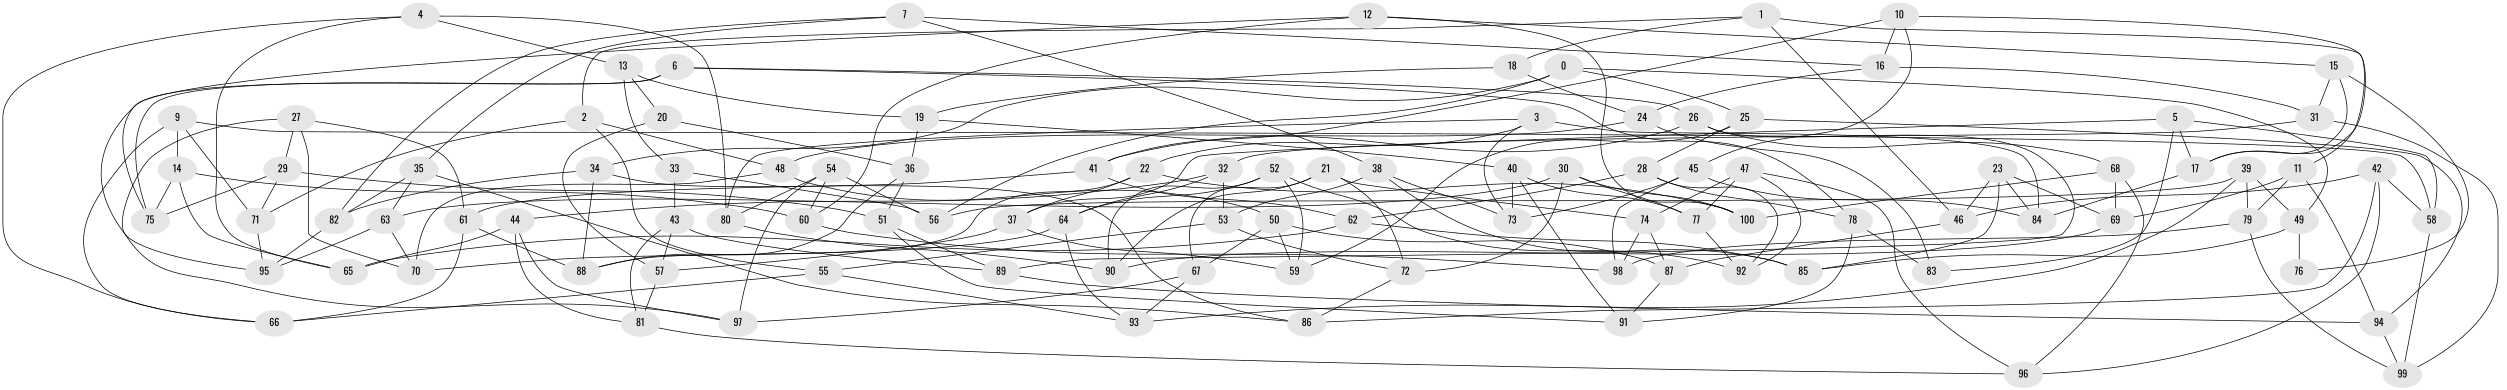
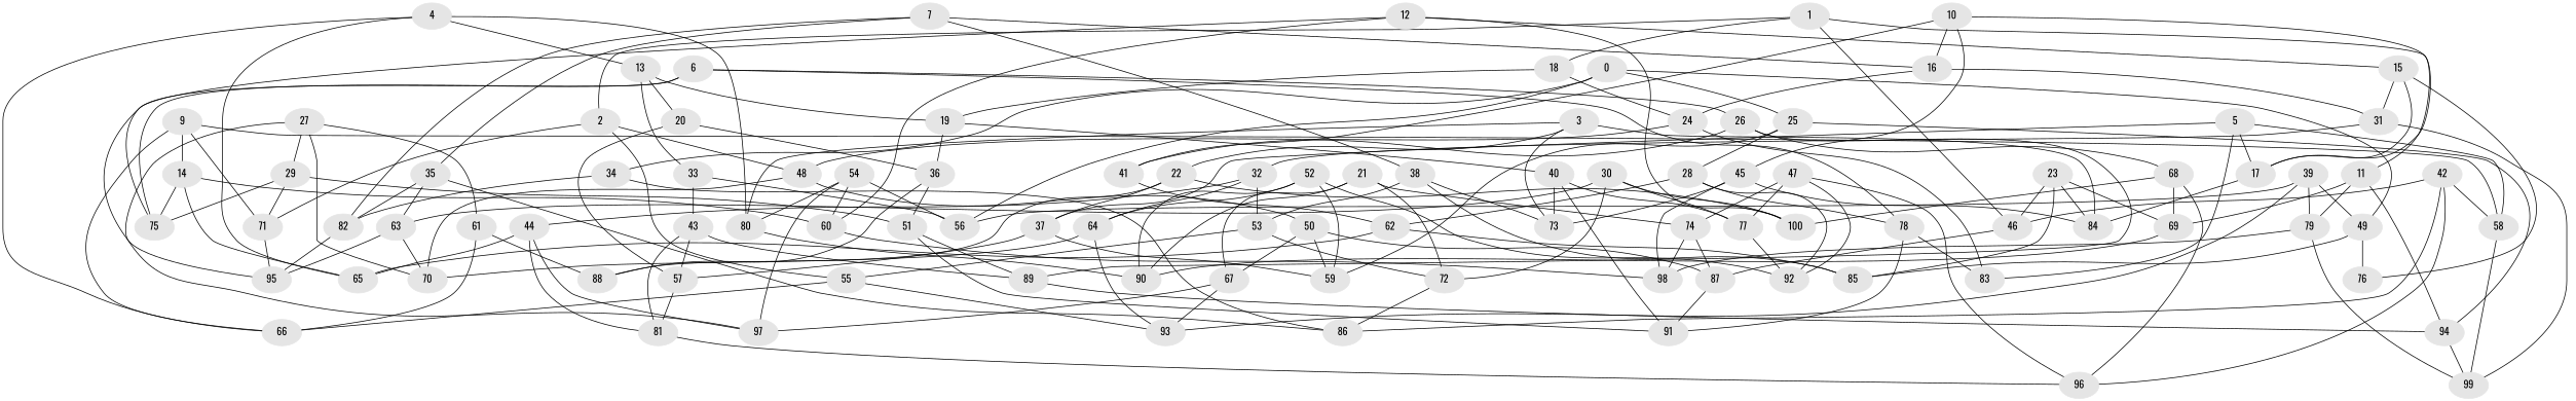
  graph {
    fontname=Oswald
    node [color=gray90 fontname=Oswald style=filled]
    edge [fontname=Oswald]
    1
    2
    11
    18
    46
    48
    55
    71
    69
    79
    94
    19
    24
    87
    70
    50
    66
    93
    95
    3
    22
    73
    80
    84
    37
    100
    88
    90
    4
    13
    65
    20
    33
    5
    17
    58
    83
    57
    59
    99
    6
    26
    75
    78
    41
    68
    89
    91
    7
    16
    35
    38
    82
    31
    63
    86
    85
    53
    n59 [label=0]
    25
    34
    49
    56
    28
    76
    9
    14
    60
    10
    45
    61
    62
    98
    12
    15
    36
    40
    43
    32
    51
    77
    81
    21
    67
    72
    74
    97
    23
    92
    96
    27
    29
    30
    44
    64
    39
    42
    47
    52
    54
    1 -- 2
    1 -- 11
    1 -- 18
    1 -- 46
    2 -- 48
    2 -- 55
    2 -- 71
    11 -- 69
    11 -- 79
    11 -- 94
    18 -- 19
    18 -- 24
    46 -- 87
    48 -- 70
    48 -- 50
    55 -- 66
    55 -- 93
    71 -- 95
    69 -- 90
    79 -- 99
    79 -- 98
    94 -- 99
    19 -- 36
    19 -- 40
    24 -- 48
    24 -- 83
    87 -- 91
    50 -- 87
    50 -- 59
    50 -- 67
    3 -- 22
    3 -- 73
    3 -- 80
    3 -- 84
    22 -- 37
    22 -- 100
    22 -- 88
    80 -- 90
    37 -- 57
    37 -- 59
    4 -- 66
    4 -- 80
    4 -- 13
    4 -- 65
    13 -- 19
    13 -- 20
    13 -- 33
    20 -- 57
    20 -- 36
    33 -- 56
    33 -- 43
    5 -- 37
    5 -- 17
    5 -- 58
    5 -- 83
    17 -- 84
    58 -- 99
    57 -- 81
    6 -- 95
    6 -- 26
    6 -- 75
    6 -- 78
    26 -- 41
    26 -- 68
    26 -- 89
    78 -- 83
    78 -- 91
-   41 -- 61
    41 -- 62
    68 -- 69
    68 -- 100
    68 -- 96
    89 -- 94
    7 -- 16
    7 -- 35
    7 -- 38
    7 -- 82
    16 -- 24
    16 -- 31
    35 -- 82
    35 -- 63
    35 -- 86
    38 -- 73
    38 -- 85
    38 -- 53
    82 -- 95
    31 -- 99
    31 -- 32
    63 -- 70
    63 -- 95
    53 -- 55
    53 -- 72
    n59 -- 25
    n59 -- 34
    n59 -- 49
    n59 -- 56
    25 -- 94
    25 -- 59
    25 -- 28
-   34 -- 88
    34 -- 82
    34 -- 86
    49 -- 85
    49 -- 76
    28 -- 78
    28 -- 62
    28 -- 92
    9 -- 71
    9 -- 66
    9 -- 58
    9 -- 14
    14 -- 65
    14 -- 75
    14 -- 60
    60 -- 98
    10 -- 17
    10 -- 41
    10 -- 16
    10 -- 45
    45 -- 73
    45 -- 84
    45 -- 98
    61 -- 66
    61 -- 88
    62 -- 65
    62 -- 85
    12 -- 100
    12 -- 75
    12 -- 60
    12 -- 15
    15 -- 17
    15 -- 31
    15 -- 76
    36 -- 88
    36 -- 51
    40 -- 73
    40 -- 91
    40 -- 77
    43 -- 57
    43 -- 89
    43 -- 81
    32 -- 53
    32 -- 44
    32 -- 64
    51 -- 89
    51 -- 91
    77 -- 92
    81 -- 96
    21 -- 90
    21 -- 67
    21 -- 72
    21 -- 74
    67 -- 93
    67 -- 97
    72 -- 86
    74 -- 87
    74 -- 98
    23 -- 46
    23 -- 69
    23 -- 84
    23 -- 85
    27 -- 70
    27 -- 61
    27 -- 97
    27 -- 29
    29 -- 71
    29 -- 75
    29 -- 51
    30 -- 100
    30 -- 63
    30 -- 77
    30 -- 72
    44 -- 65
    44 -- 81
    44 -- 97
    64 -- 70
    64 -- 93
    39 -- 79
    39 -- 93
    39 -- 49
    39 -- 56
    42 -- 46
    42 -- 58
    42 -- 86
    42 -- 96
    47 -- 77
    47 -- 74
    47 -- 92
    47 -- 96
    52 -- 90
    52 -- 59
    52 -- 92
    52 -- 64
    54 -- 80
    54 -- 56
    54 -- 60
    54 -- 97
  }
